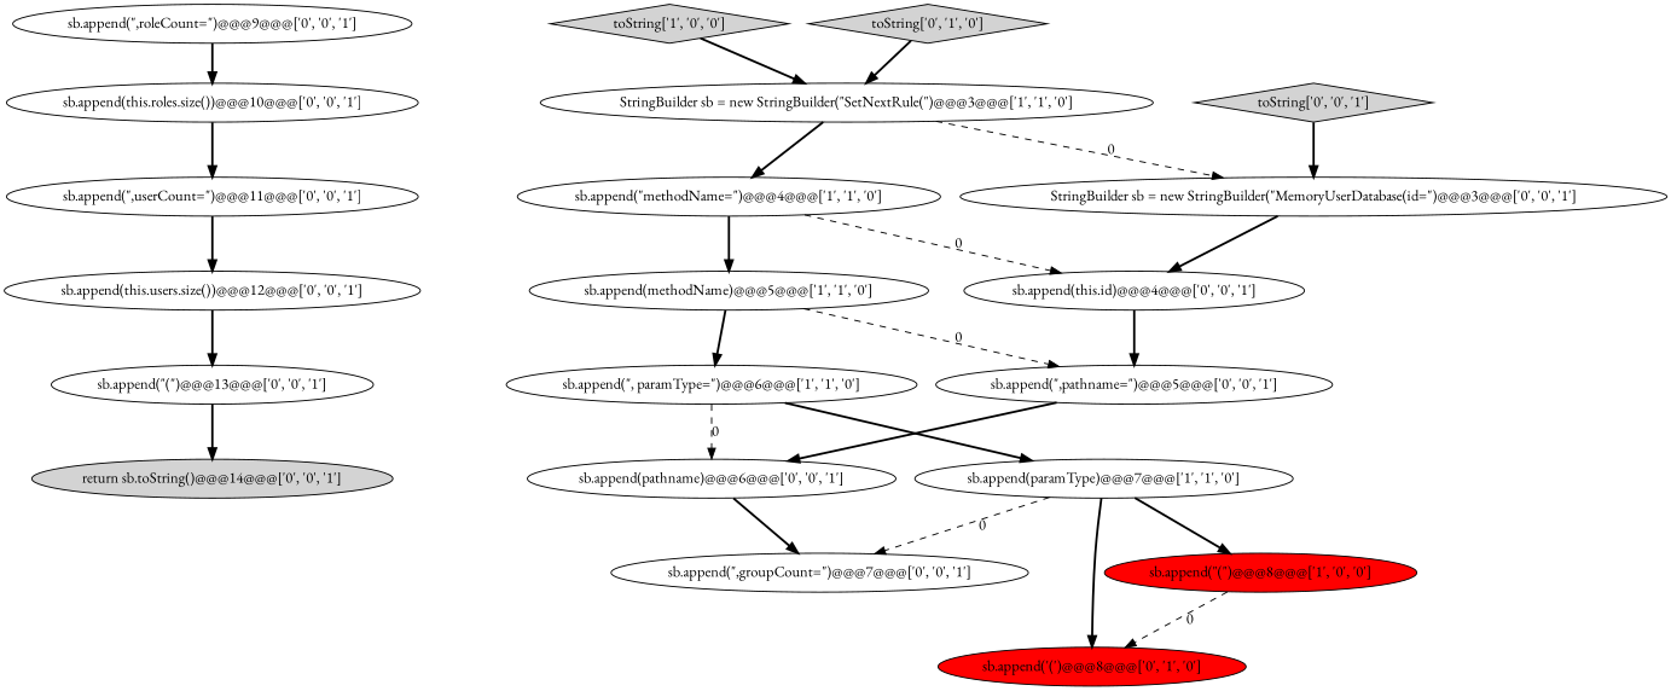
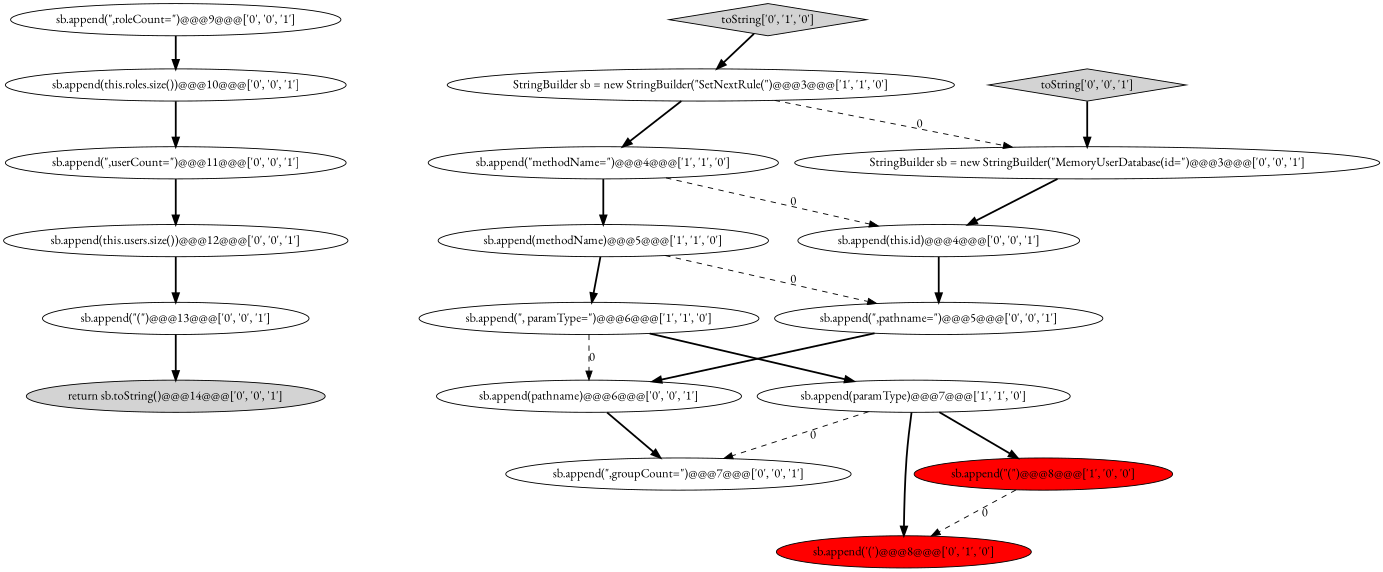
  digraph {
    fontname="EB Garamond"
    node [fillcolor=white fontname="EB Garamond" shape=ellipse style=filled]
    edge [fontname="EB Garamond" style=bold]
    n1 [label="sb.append(\",roleCount=\")@@@9@@@['0', '0', '1']"]
    n2 [label="sb.append(this.roles.size())@@@10@@@['0', '0', '1']"]
    n3 [label="sb.append(\",userCount=\")@@@11@@@['0', '0', '1']"]
-   n4 [fillcolor=lightgray label="toString['1', '0', '0']" shape=diamond]
    n5 [label="StringBuilder sb = new StringBuilder(\"SetNextRule(\")@@@3@@@['1', '1', '0']"]
    n6 [label="sb.append(\"methodName=\")@@@4@@@['1', '1', '0']"]
    n7 [label="StringBuilder sb = new StringBuilder(\"MemoryUserDatabase(id=\")@@@3@@@['0', '0', '1']"]
    n8 [label="sb.append(\",pathname=\")@@@5@@@['0', '0', '1']"]
    n9 [label="sb.append(pathname)@@@6@@@['0', '0', '1']"]
    n10 [label="sb.append(\",groupCount=\")@@@7@@@['0', '0', '1']"]
    n11 [label="sb.append(this.users.size())@@@12@@@['0', '0', '1']"]
    n12 [fillcolor=red label="sb.append(\"(\")@@@8@@@['1', '0', '0']"]
    n13 [fillcolor=red label="sb.append('(')@@@8@@@['0', '1', '0']"]
    n14 [label="sb.append(methodName)@@@5@@@['1', '1', '0']"]
    n15 [label="sb.append(this.id)@@@4@@@['0', '0', '1']"]
    n16 [label="sb.append(\", paramType=\")@@@6@@@['1', '1', '0']"]
    n17 [label="sb.append(\"(\")@@@13@@@['0', '0', '1']"]
    n18 [fillcolor=lightgray label="return sb.toString()@@@14@@@['0', '0', '1']"]
    n19 [fillcolor=lightgray label="toString['0', '1', '0']" shape=diamond]
    n20 [label="sb.append(paramType)@@@7@@@['1', '1', '0']"]
    n21 [fillcolor=lightgray label="toString['0', '0', '1']" shape=diamond]
    n1 -> n2
    n2 -> n3
    n3 -> n11
-   n4 -> n5
    n5 -> n6
    n5 -> n7 [label=0 style=dashed]
    n6 -> n14
    n6 -> n15 [label=0 style=dashed]
    n7 -> n15
    n8 -> n9
    n9 -> n10
    n11 -> n17
    n12 -> n13 [label=0 style=dashed]
    n14 -> n8 [label=0 style=dashed]
    n14 -> n16
    n15 -> n8
    n16 -> n9 [label=0 style=dashed]
    n16 -> n20
    n17 -> n18
    n19 -> n5
    n20 -> n10 [label=0 style=dashed]
    n20 -> n12
    n20 -> n13
    n21 -> n7
  }
